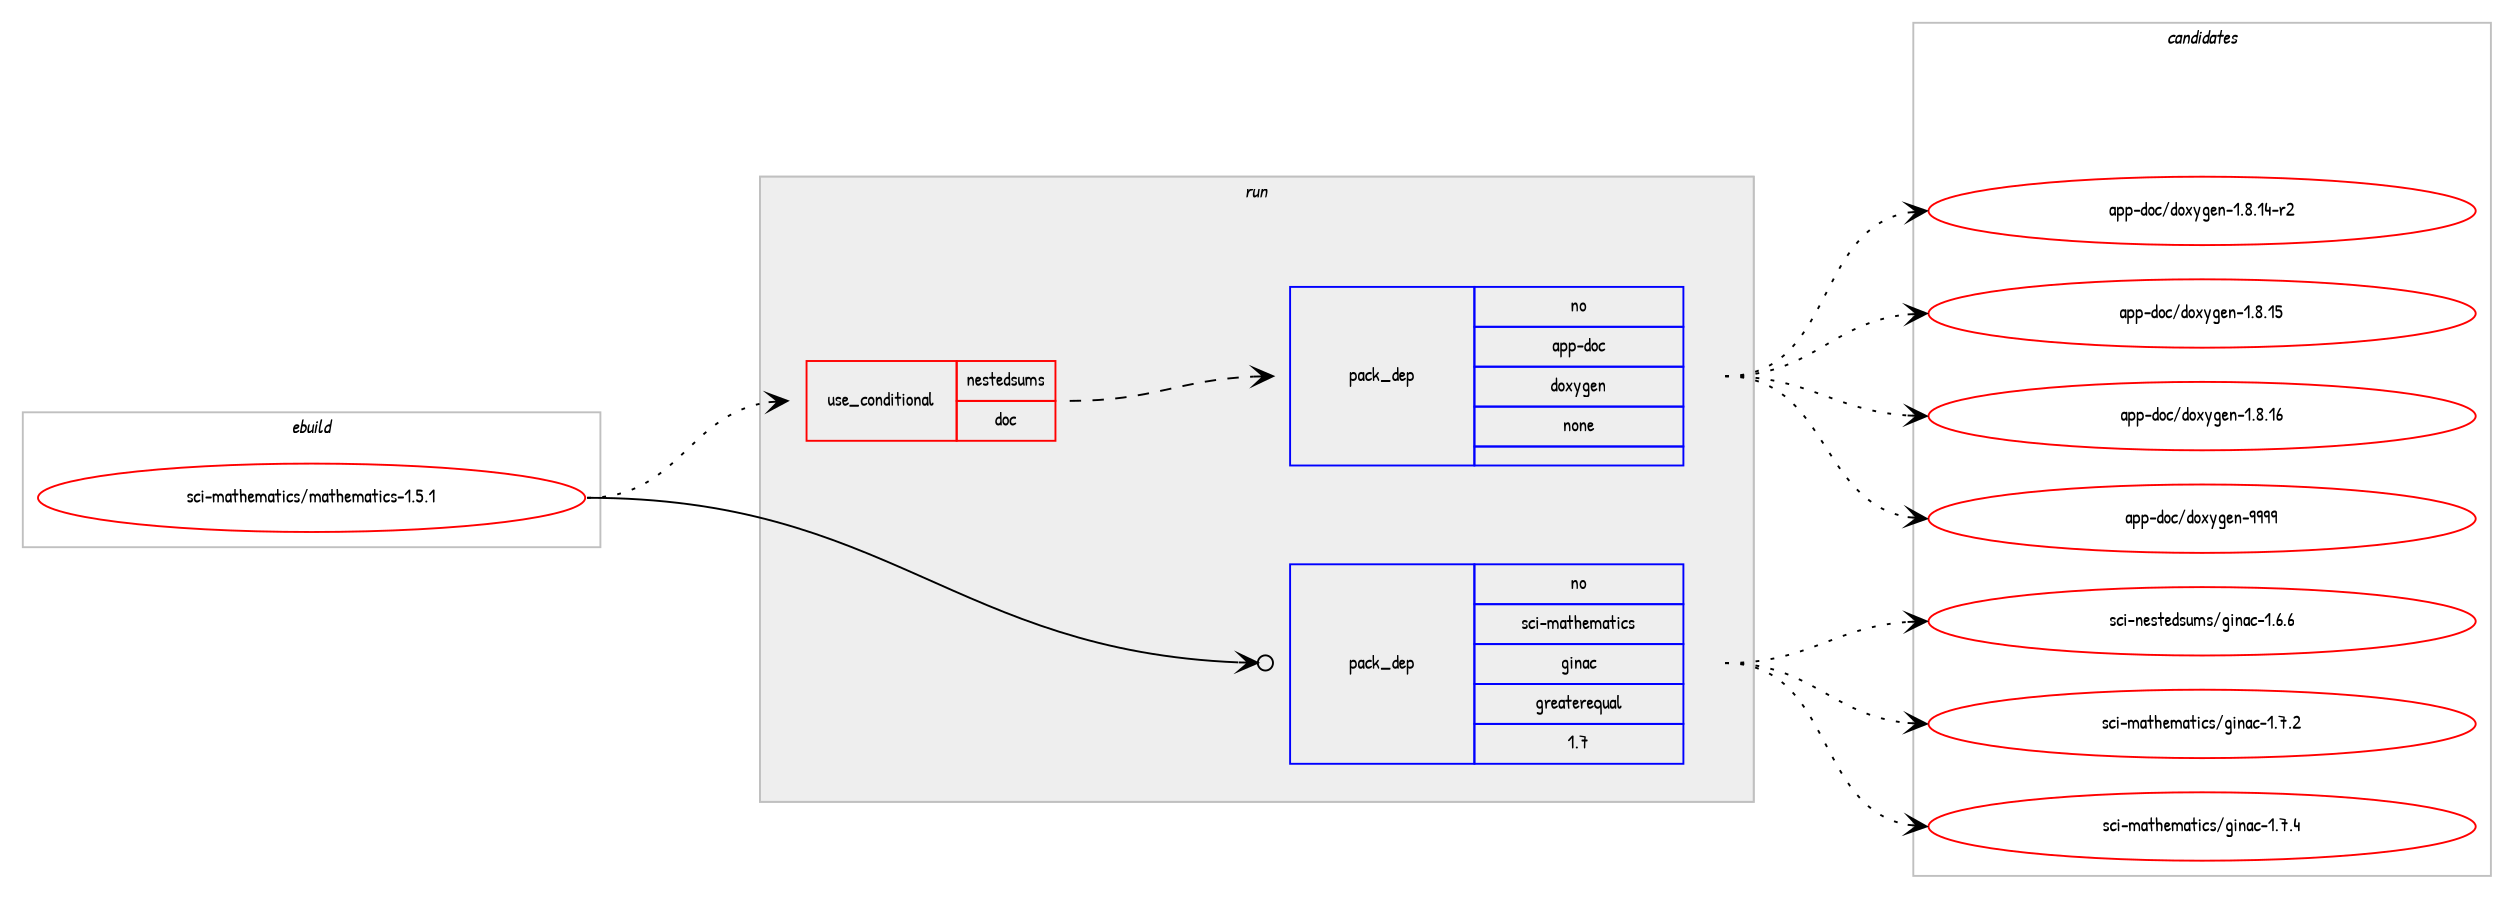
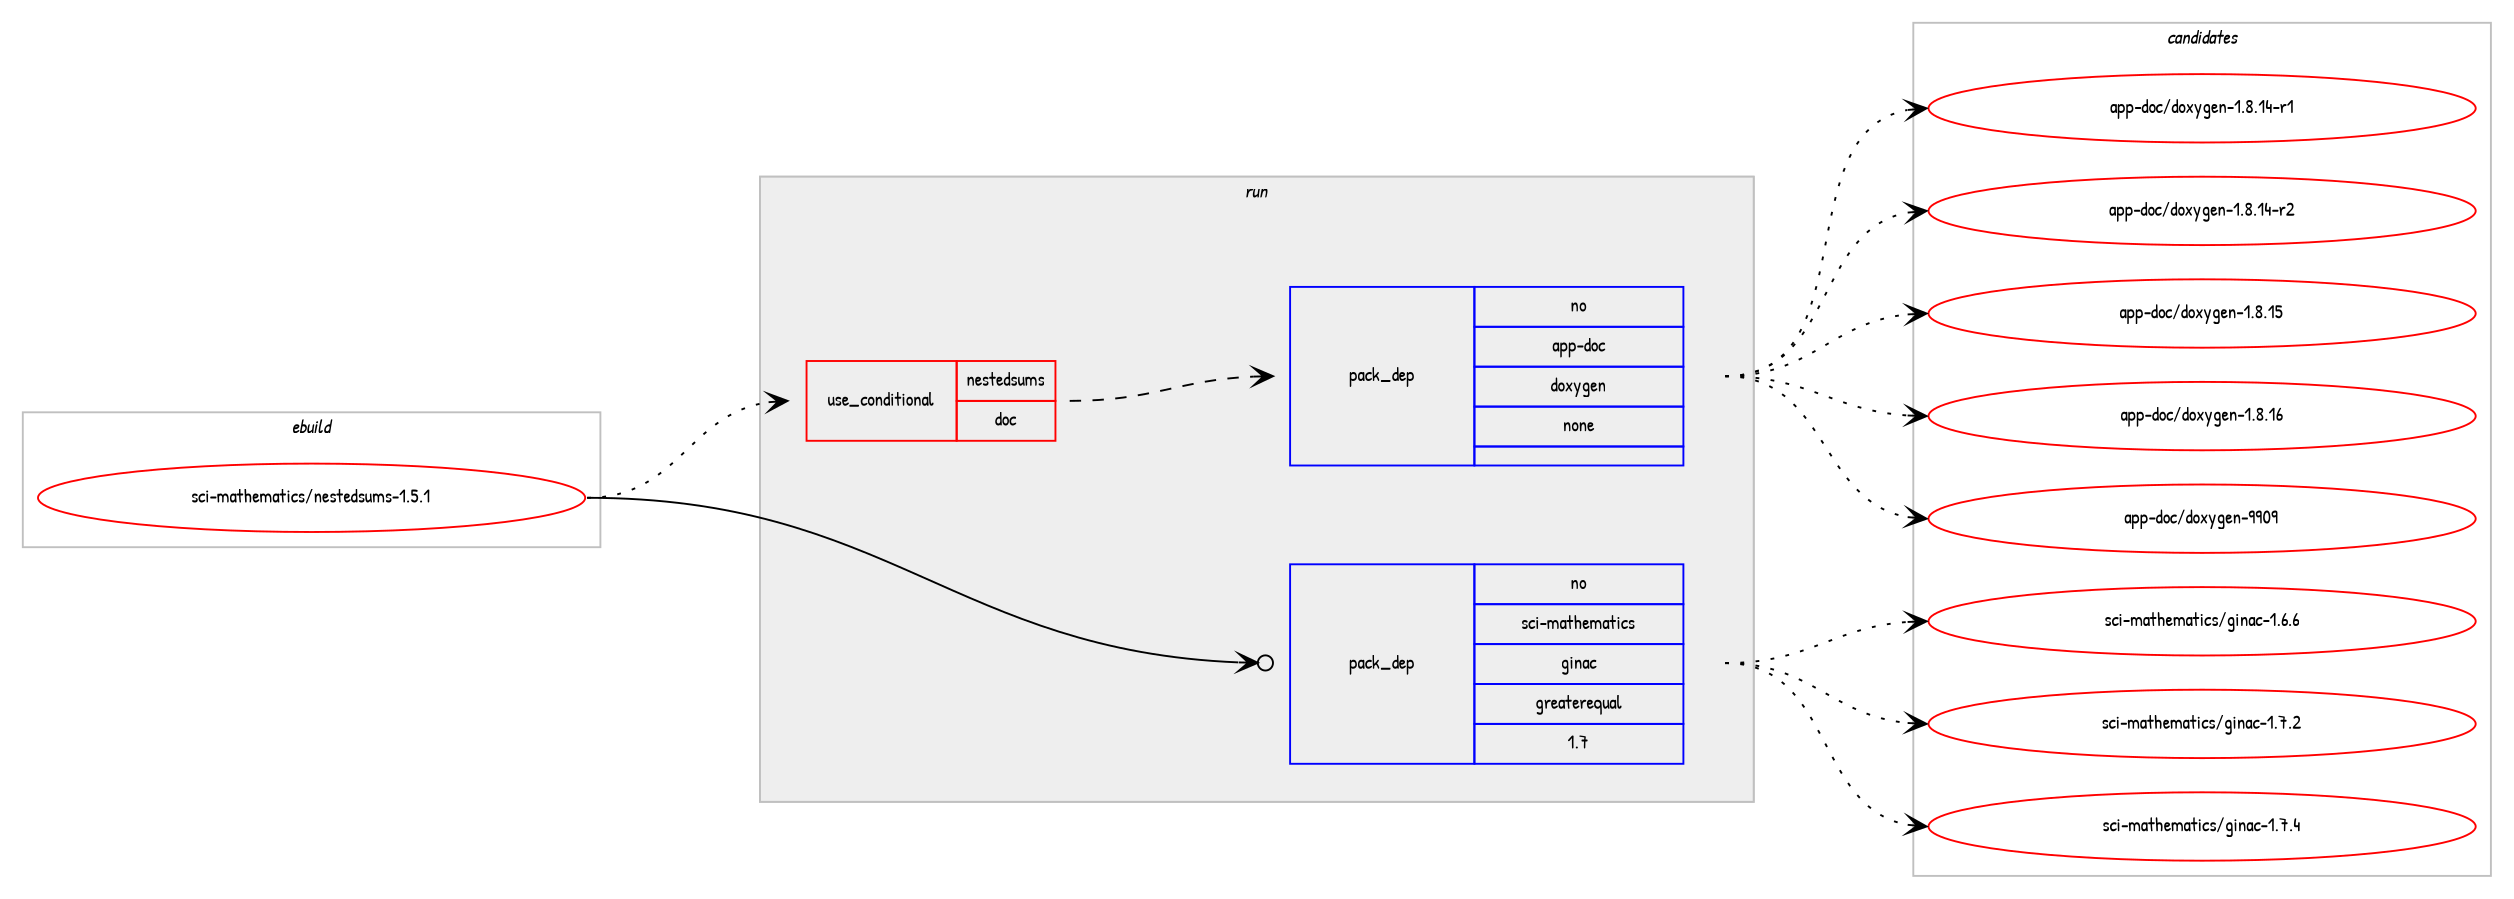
  digraph {
    compound=true
    concentrate=true
    fontname="Patrick Hand"
    fontsize=10
    newrank=true
    rankdir=LR
    ranksep=1.5
    node [color=red fontname="Patrick Hand" fontsize=10]
    edge [arrowhead=vee fontname="Patrick Hand" headport=w style=dotted tailport=e weight=100]
-   n1 [label="sci-mathematics/mathematics-1.5.1" width=4]
+   n1 [label="sci-mathematics/nestedsums-1.5.1" width=4]
    n2 [color=blue label=<<TABLE BORDER="0" CELLBORDER="1" CELLSPACING="0" CELLPADDING="4" WIDTH="220"><TR><TD ROWSPAN="6" CELLPADDING="30">pack_dep</TD></TR><TR><TD WIDTH="110">no</TD></TR><TR><TD>app-doc</TD></TR><TR><TD>doxygen</TD></TR><TR><TD>none</TD></TR><TR><TD></TD></TR></TABLE>> shape=none]
    n3 [label=<<TABLE BORDER="0" CELLBORDER="1" CELLSPACING="0" CELLPADDING="4"><TR><TD ROWSPAN="3" CELLPADDING="10">use_conditional</TD></TR><TR><TD>nestedsums</TD></TR><TR><TD>doc</TD></TR></TABLE>> shape=none]
    n4 [color=blue label=<<TABLE BORDER="0" CELLBORDER="1" CELLSPACING="0" CELLPADDING="4" WIDTH="220"><TR><TD ROWSPAN="6" CELLPADDING="30">pack_dep</TD></TR><TR><TD WIDTH="110">no</TD></TR><TR><TD>sci-mathematics</TD></TR><TR><TD>ginac</TD></TR><TR><TD>greaterequal</TD></TR><TR><TD>1.7</TD></TR></TABLE>> shape=none]
+   n5 [label="app-doc/doxygen-1.8.14-r1" width=4]
    n6 [label="app-doc/doxygen-1.8.14-r2" width=4]
    n7 [label="app-doc/doxygen-1.8.15" width=4]
    n8 [label="app-doc/doxygen-1.8.16" width=4]
-   n9 [label="app-doc/doxygen-9999" width=4]
-   n10 [label="sci-nestedsums/ginac-1.6.6" width=4]
+   n9 [label="app-doc/doxygen-9909" width=4]
+   n10 [label="sci-mathematics/ginac-1.6.6" width=4]
    n11 [label="sci-mathematics/ginac-1.7.2" width=4]
    n12 [label="sci-mathematics/ginac-1.7.4" width=4]
    subgraph cluster_1 {
      color=gray
      label=<<i>ebuild</i>>
      rank=same
      n1
    }
    subgraph cluster_2 {
      color=gray
      label=<<i>dependencies</i>>
      subgraph cluster_3 {
        color=gray
        fillcolor="#eeeeee"
        label=<<i>compile</i>>
        style=filled
        subgraph sub_4 {
          color=gray
          fillcolor="#eeeeee"
          label=<<i>compile</i>>
          style=filled
          n3
          subgraph sub_5 {
            color=gray
            fillcolor="#eeeeee"
            label=<<i>compile</i>>
            style=filled
            n2
          }
        }
      }
      subgraph cluster_6 {
        color=gray
        fillcolor="#eeeeee"
        label=<<i>compile and run</i>>
        style=filled
        subgraph sub_7 {
          color=gray
          fillcolor="#eeeeee"
          label=<<i>compile and run</i>>
          style=filled
          n4
        }
      }
      subgraph cluster_8 {
        color=gray
        fillcolor="#eeeeee"
        label=<<i>run</i>>
        style=filled
      }
    }
    subgraph cluster_9 {
      color=gray
      label=<<i>candidates</i>>
      rank=same
      subgraph sub_10 {
        color=black
        label=<<i>candidates</i>>
        nodesep=1
        rank=same
+       n5
        n6
        n7
        n8
        n9
      }
      subgraph sub_11 {
        color=black
        label=<<i>candidates</i>>
        nodesep=1
        rank=same
        n10
        n11
        n12
      }
    }
    n1 -> n3 [weight=20]
    n1 -> n4 [arrowhead=odotvee style=solid weight=20]
+   n2 -> n5
    n2 -> n6
    n2 -> n7
    n2 -> n8
    n2 -> n9
    n3 -> n2 [style=dashed weight=20]
    n4 -> n10
    n4 -> n11
    n4 -> n12
  }
